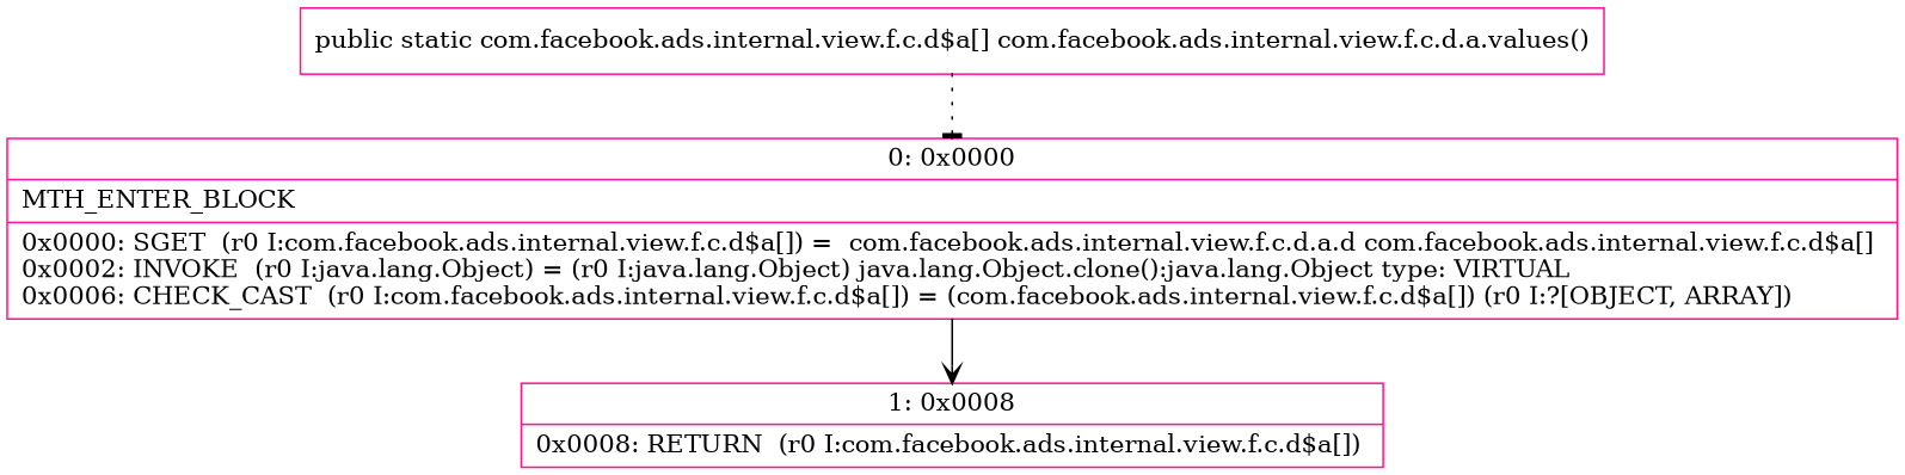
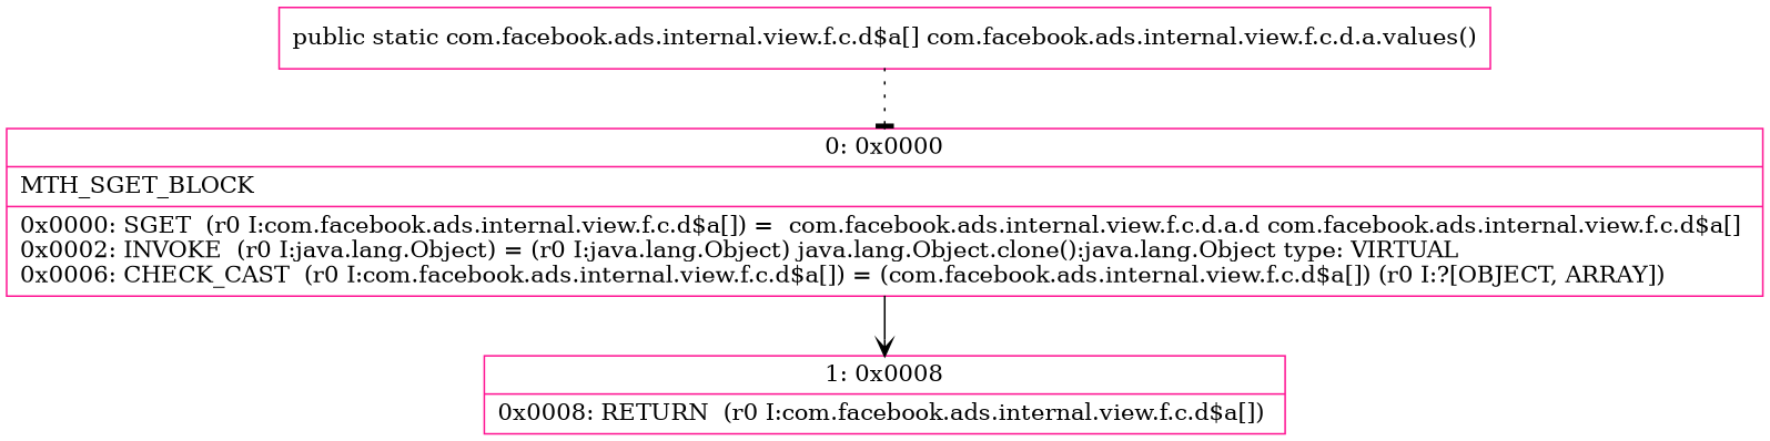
  digraph {
    node [shape=record color=deeppink]
-   n1 [label="{0\:\ 0x0000|MTH_ENTER_BLOCK\l|0x0000: SGET  (r0 I:com.facebook.ads.internal.view.f.c.d$a[]) =  com.facebook.ads.internal.view.f.c.d.a.d com.facebook.ads.internal.view.f.c.d$a[] \l0x0002: INVOKE  (r0 I:java.lang.Object) = (r0 I:java.lang.Object) java.lang.Object.clone():java.lang.Object type: VIRTUAL \l0x0006: CHECK_CAST  (r0 I:com.facebook.ads.internal.view.f.c.d$a[]) = (com.facebook.ads.internal.view.f.c.d$a[]) (r0 I:?[OBJECT, ARRAY]) \l}"]
+   n1 [label="{0\:\ 0x0000|MTH_SGET_BLOCK\l|0x0000: SGET  (r0 I:com.facebook.ads.internal.view.f.c.d$a[]) =  com.facebook.ads.internal.view.f.c.d.a.d com.facebook.ads.internal.view.f.c.d$a[] \l0x0002: INVOKE  (r0 I:java.lang.Object) = (r0 I:java.lang.Object) java.lang.Object.clone():java.lang.Object type: VIRTUAL \l0x0006: CHECK_CAST  (r0 I:com.facebook.ads.internal.view.f.c.d$a[]) = (com.facebook.ads.internal.view.f.c.d$a[]) (r0 I:?[OBJECT, ARRAY]) \l}"]
    n2 [label="{1\:\ 0x0008|0x0008: RETURN  (r0 I:com.facebook.ads.internal.view.f.c.d$a[]) \l}"]
    n3 [label="{public static com.facebook.ads.internal.view.f.c.d$a[] com.facebook.ads.internal.view.f.c.d.a.values() }"]
    n1 -> n2 [style=solid arrowhead=vee]
    n3 -> n1 [style=dotted arrowhead=tee]
  }
